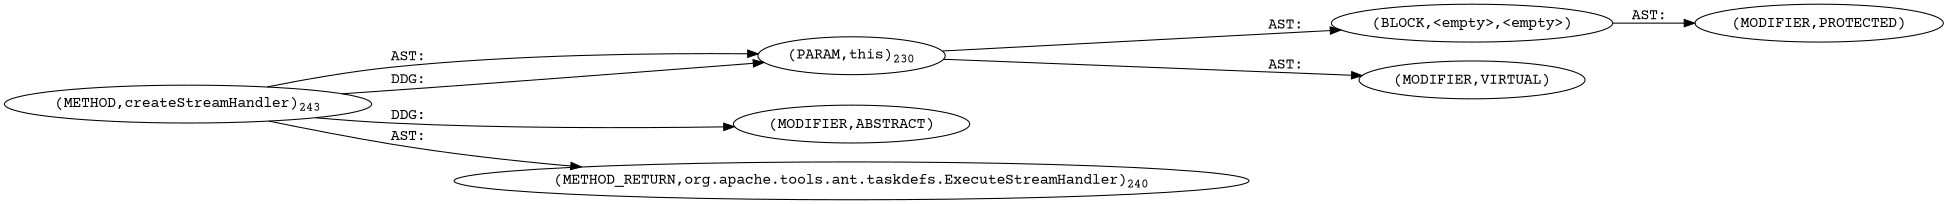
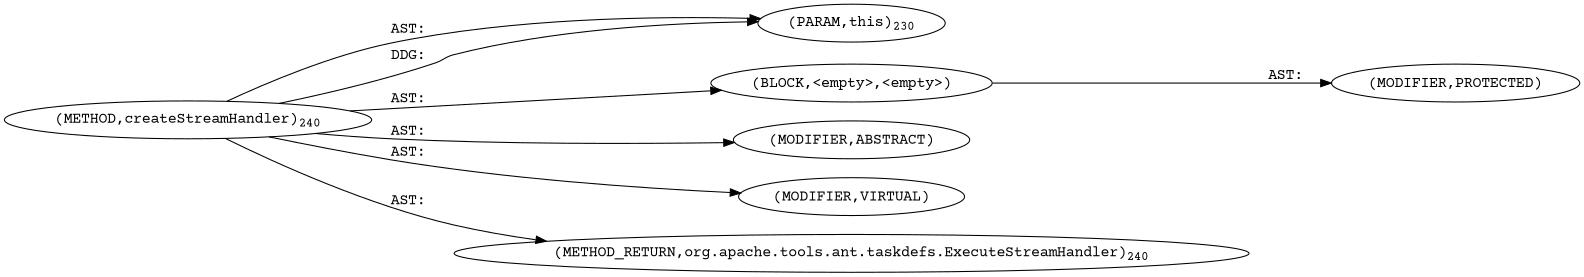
  digraph {
    fontname="Courier Prime"
    rankdir=LR
    node [fontname="Courier Prime"]
    edge [fontname="Courier Prime"]
-   n1 [label=<(METHOD,createStreamHandler)<SUB>243</SUB>>]
+   n1 [label=<(METHOD,createStreamHandler)<SUB>240</SUB>>]
    n2 [label=<(PARAM,this)<SUB>230</SUB>>]
    n3 [label=<(BLOCK,&lt;empty&gt;,&lt;empty&gt;)>]
    n4 [label=<(MODIFIER,ABSTRACT)>]
    n5 [label=<(MODIFIER,VIRTUAL)>]
    n6 [label=<(METHOD_RETURN,org.apache.tools.ant.taskdefs.ExecuteStreamHandler)<SUB>240</SUB>>]
    n7 [label=<(MODIFIER,PROTECTED)>]
    n1 -> n2 [label="AST: "]
    n1 -> n2 [label="DDG: "]
-   n2 -> n3 [label="AST: "]
-   n1 -> n4 [label="DDG: "]
-   n2 -> n5 [label="AST: "]
+   n1 -> n3 [label="AST: "]
+   n1 -> n4 [label="AST: "]
+   n1 -> n5 [label="AST: "]
    n1 -> n6 [label="AST: "]
    n3 -> n7 [label="AST: "]
  }
